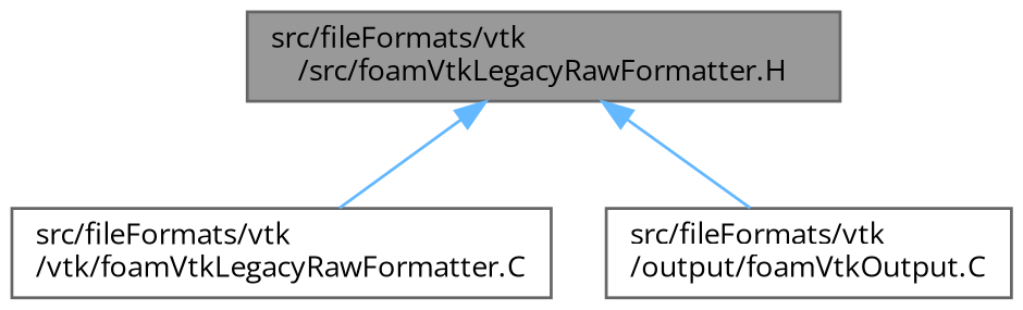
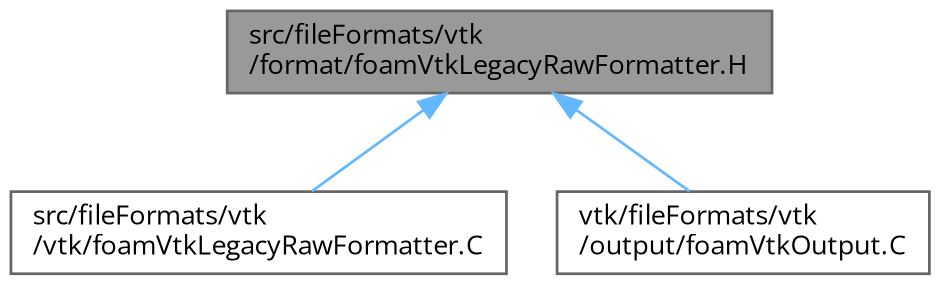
  digraph {
    fontname="Open Sans"
    node [color=grey40 fillcolor=white fontname="Open Sans" fontsize=10 shape=box style=filled]
    edge [color=steelblue1 dir=back fontname="Open Sans" fontsize=10 labelfontname=Helvetica labelfontsize=10 style=solid]
-   n1 [color=gray40 fillcolor=grey60 fontcolor=black height=0.2 label="src/fileFormats/vtk\l/src/foamVtkLegacyRawFormatter.H" width=0.4]
+   n1 [color=gray40 fillcolor=grey60 fontcolor=black height=0.2 label="src/fileFormats/vtk\l/format/foamVtkLegacyRawFormatter.H" width=0.4]
    n2 [height=0.2 label="src/fileFormats/vtk\l/vtk/foamVtkLegacyRawFormatter.C" width=0.4]
-   n3 [height=0.2 label="src/fileFormats/vtk\l/output/foamVtkOutput.C" width=0.4]
+   n3 [height=0.2 label="vtk/fileFormats/vtk\l/output/foamVtkOutput.C" width=0.4]
    n1 -> n2
    n1 -> n3
  }
